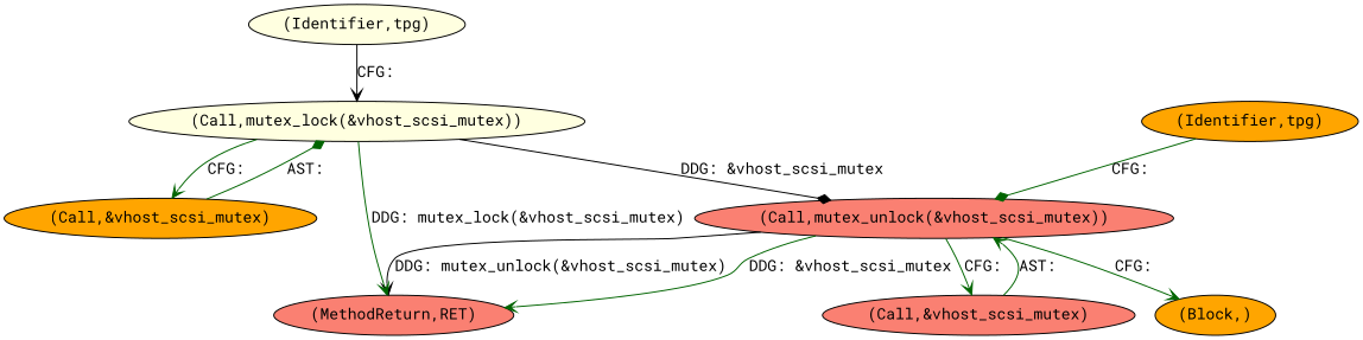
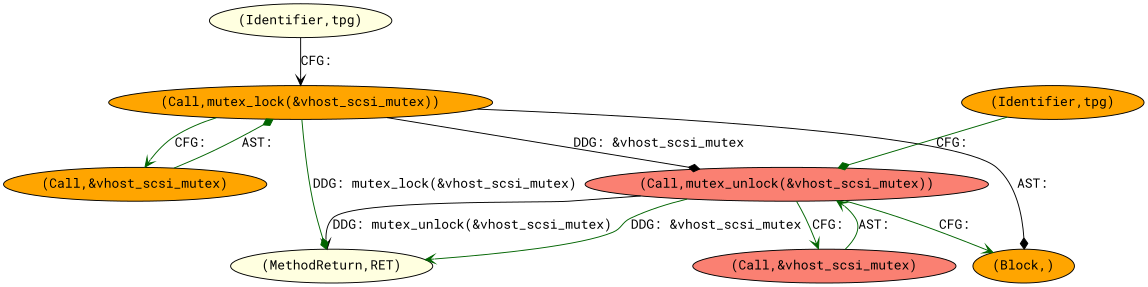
  digraph {
    fontname="Roboto Mono"
    node [fillcolor=salmon fontname="Roboto Mono" style=filled]
    edge [arrowhead=vee color=darkgreen fontname="Roboto Mono"]
    n1 [label="(Call,mutex_unlock(&vhost_scsi_mutex))"]
    n2 [fillcolor=orange label="(Block,)"]
-   n3 [label="(MethodReturn,RET)"]
+   n3 [fillcolor=lightyellow label="(MethodReturn,RET)"]
    n4 [label="(Call,&vhost_scsi_mutex)"]
-   n5 [fillcolor=lightyellow label="(Call,mutex_lock(&vhost_scsi_mutex))"]
+   n5 [fillcolor=orange label="(Call,mutex_lock(&vhost_scsi_mutex))"]
    n6 [fillcolor=orange label="(Call,&vhost_scsi_mutex)"]
    n7 [fillcolor=orange label="(Identifier,tpg)"]
    n8 [fillcolor=lightyellow label="(Identifier,tpg)"]
    n1 -> n2 [label="CFG: "]
    n1 -> n3 [color=black label="DDG: mutex_unlock(&vhost_scsi_mutex)"]
    n1 -> n3 [label="DDG: &vhost_scsi_mutex"]
    n1 -> n4 [label="CFG: "]
    n4 -> n1 [label="AST: "]
    n5 -> n1 [arrowhead=diamond color=black label="DDG: &vhost_scsi_mutex"]
-   n5 -> n3 [label="DDG: mutex_lock(&vhost_scsi_mutex)"]
+   n5 -> n2 [arrowhead=diamond color=black label="AST: "]
+   n5 -> n3 [arrowhead=diamond label="DDG: mutex_lock(&vhost_scsi_mutex)"]
    n5 -> n6 [label="CFG: "]
    n6 -> n5 [arrowhead=diamond label="AST: "]
    n7 -> n1 [arrowhead=diamond label="CFG: "]
    n8 -> n5 [color=black label="CFG: "]
  }
